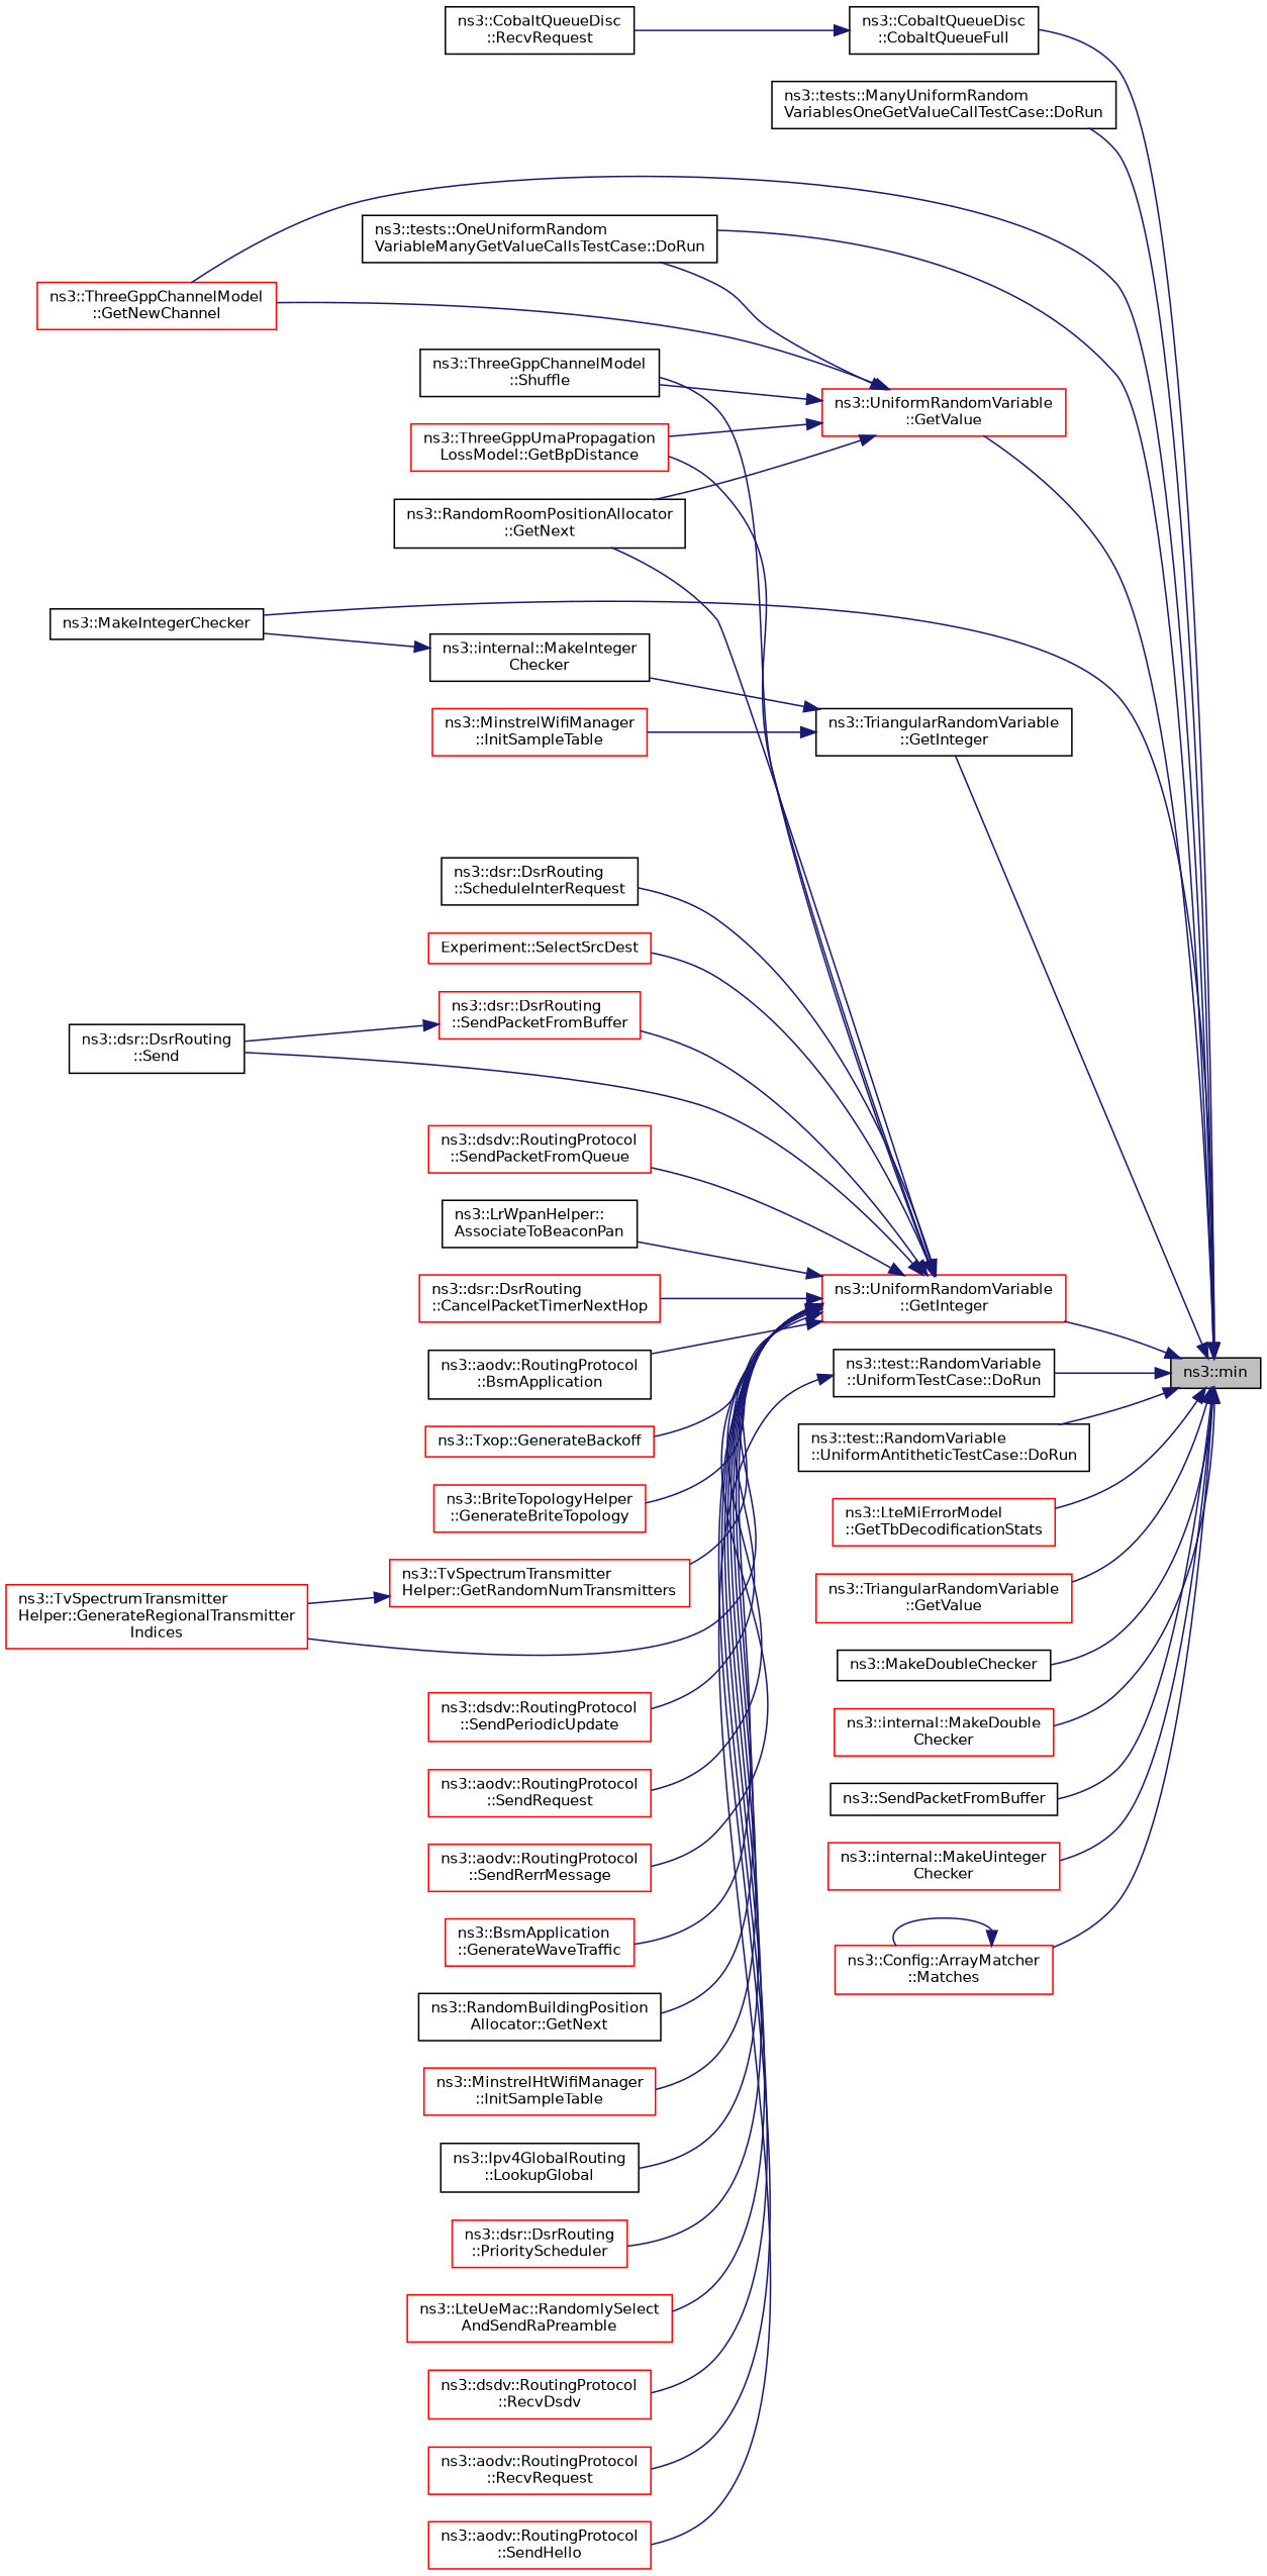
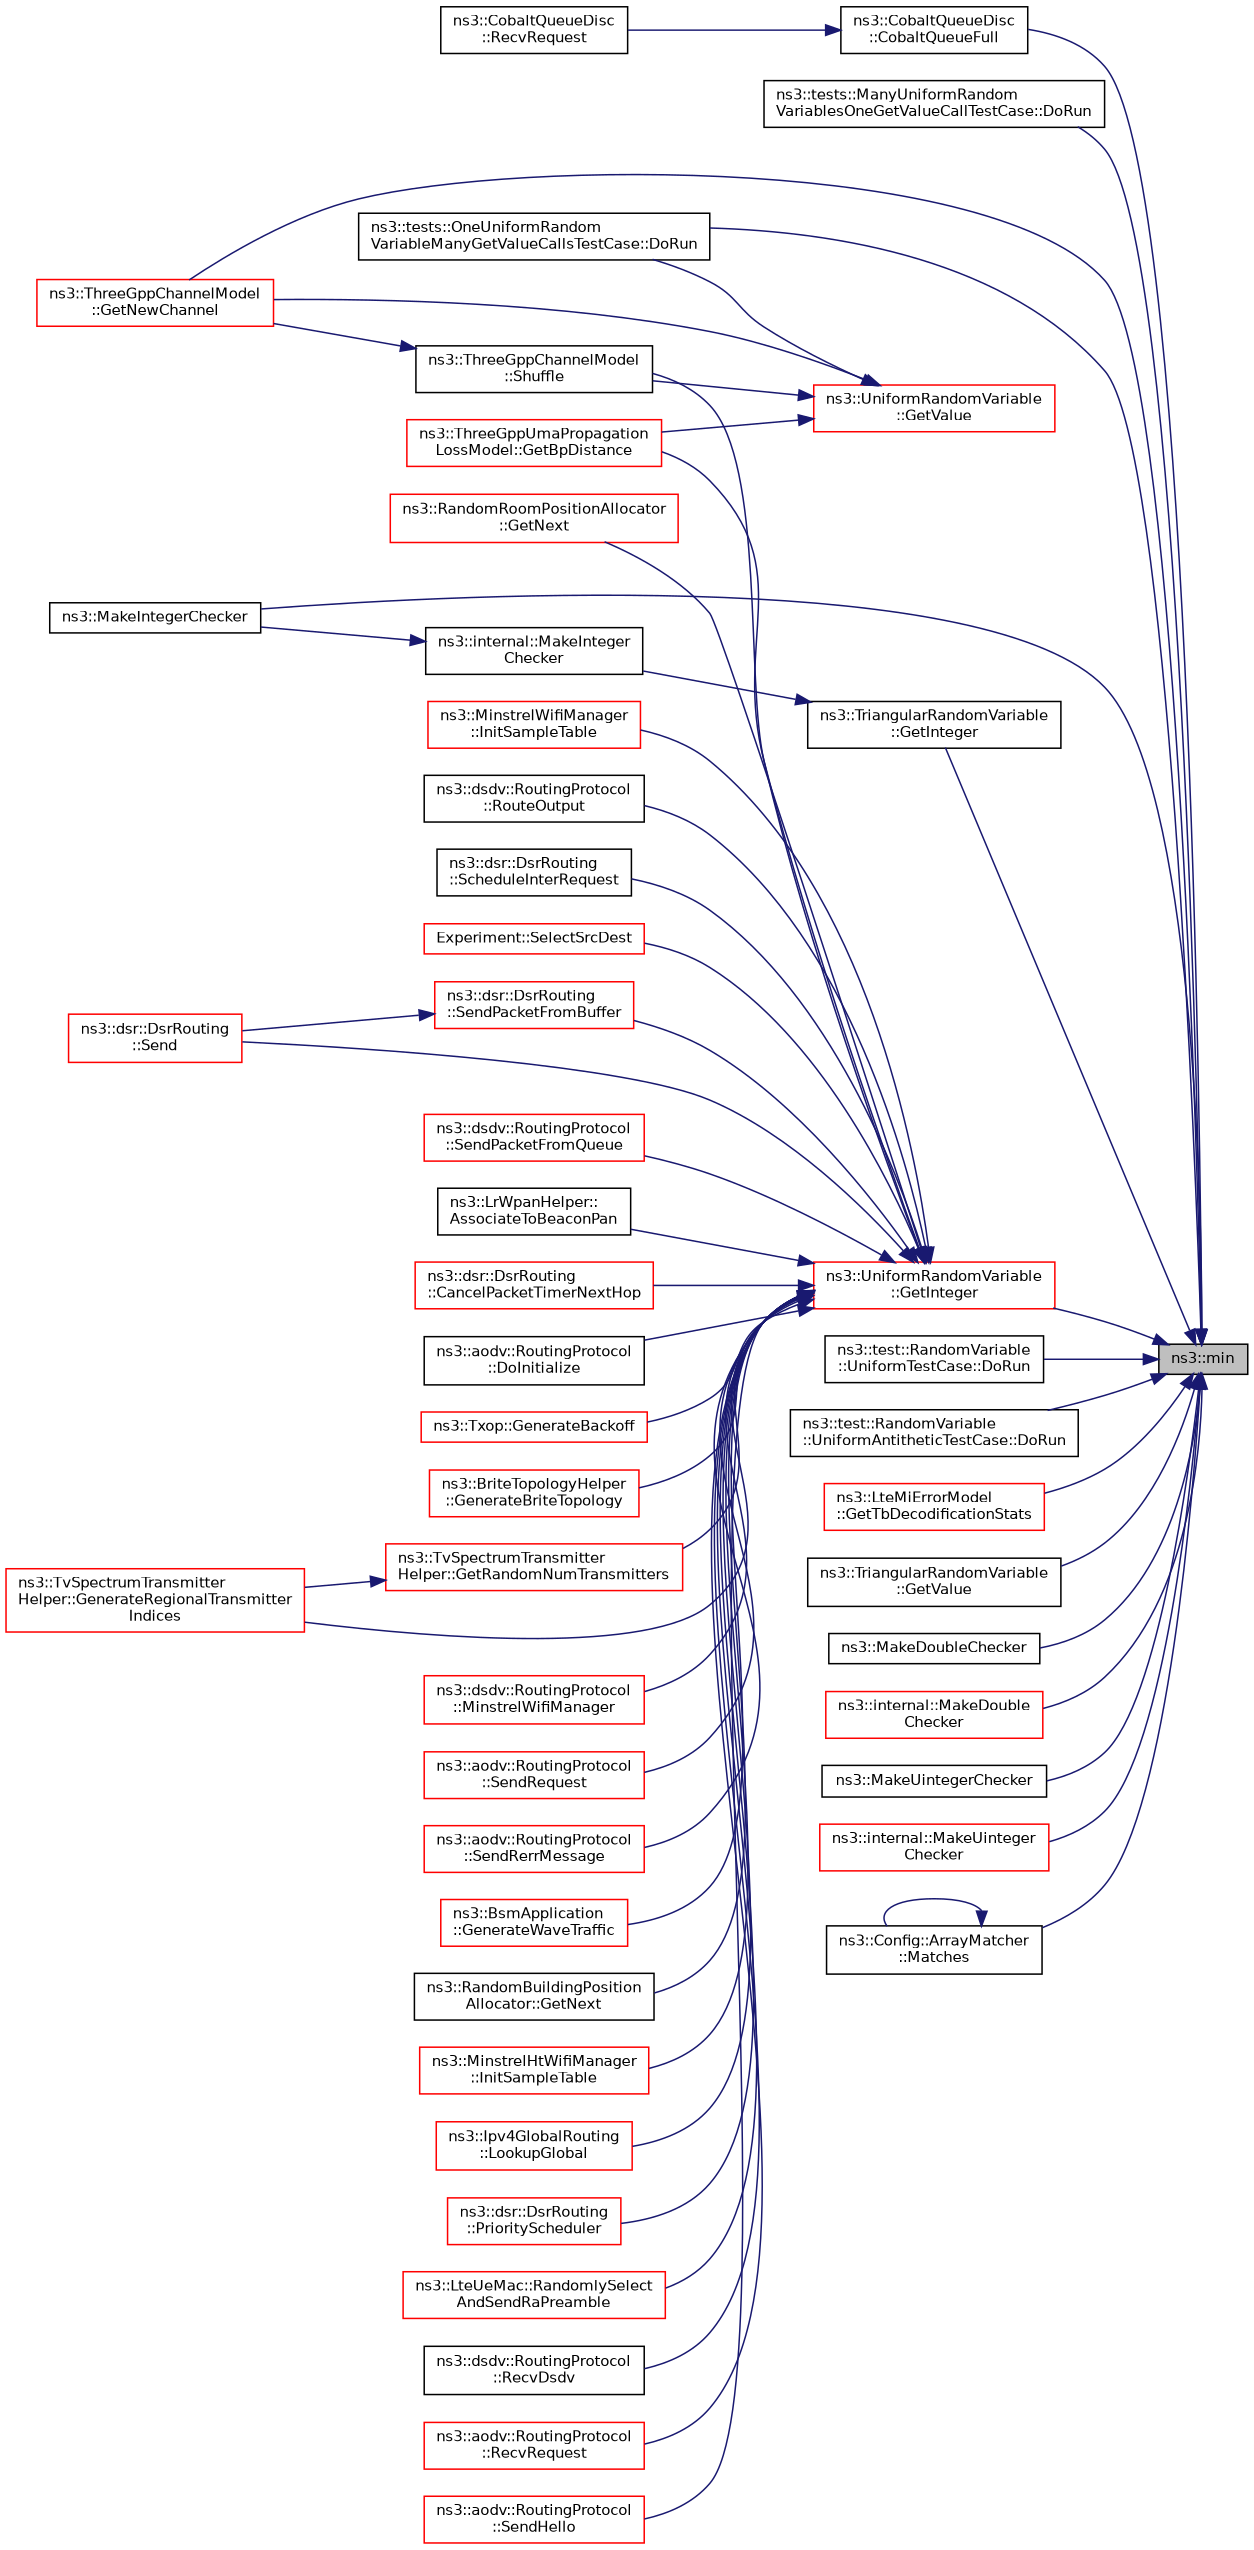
  digraph {
    rankdir=RL
    node [color=red fillcolor=white fontname=Helvetica fontsize=10 shape=record style=filled]
    edge [color=midnightblue dir=back fontname=Helvetica fontsize=10 labelfontname=Helvetica labelfontsize=10 style=solid]
    n1 [color=black fillcolor=grey75 fontcolor=black height=0.2 label="ns3::min" width=0.4]
    n2 [color=black height=0.2 label="ns3::CobaltQueueDisc\l::CobaltQueueFull" width=0.4]
    n3 [color=black height=0.2 label="ns3::tests::ManyUniformRandom\lVariablesOneGetValueCallTestCase::DoRun" width=0.4]
    n4 [color=black height=0.2 label="ns3::tests::OneUniformRandom\lVariableManyGetValueCallsTestCase::DoRun" width=0.4]
    n5 [color=black height=0.2 label="ns3::test::RandomVariable\l::UniformTestCase::DoRun" width=0.4]
    n6 [color=black height=0.2 label="ns3::test::RandomVariable\l::UniformAntitheticTestCase::DoRun" width=0.4]
    n7 [color=black height=0.2 label="ns3::TriangularRandomVariable\l::GetInteger" width=0.4]
    n8 [height=0.2 label="ns3::UniformRandomVariable\l::GetInteger" width=0.4]
    n9 [height=0.2 label="ns3::ThreeGppChannelModel\l::GetNewChannel" width=0.4]
    n10 [height=0.2 label="ns3::LteMiErrorModel\l::GetTbDecodificationStats" width=0.4]
-   n11 [height=0.2 label="ns3::TriangularRandomVariable\l::GetValue" width=0.4]
+   n11 [color=black height=0.2 label="ns3::TriangularRandomVariable\l::GetValue" width=0.4]
    n12 [height=0.2 label="ns3::UniformRandomVariable\l::GetValue" width=0.4]
    n13 [color=black height=0.2 label="ns3::MakeDoubleChecker" width=0.4]
    n14 [height=0.2 label="ns3::internal::MakeDouble\lChecker" width=0.4]
    n15 [color=black height=0.2 label="ns3::MakeIntegerChecker" width=0.4]
-   n16 [color=black height=0.2 label="ns3::SendPacketFromBuffer" width=0.4]
+   n16 [color=black height=0.2 label="ns3::MakeUintegerChecker" width=0.4]
    n17 [height=0.2 label="ns3::internal::MakeUinteger\lChecker" width=0.4]
-   n18 [height=0.2 label="ns3::Config::ArrayMatcher\l::Matches" width=0.4]
+   n18 [color=black height=0.2 label="ns3::Config::ArrayMatcher\l::Matches" width=0.4]
    n19 [color=black height=0.2 label="ns3::CobaltQueueDisc\l::RecvRequest" width=0.4]
    n20 [color=black height=0.2 label="ns3::internal::MakeInteger\lChecker" width=0.4]
    n21 [color=black height=0.2 label="ns3::LrWpanHelper::\lAssociateToBeaconPan" width=0.4]
    n22 [height=0.2 label="ns3::dsr::DsrRouting\l::CancelPacketTimerNextHop" width=0.4]
-   n23 [color=black height=0.2 label="ns3::aodv::RoutingProtocol\l::BsmApplication" width=0.4]
+   n23 [color=black height=0.2 label="ns3::aodv::RoutingProtocol\l::DoInitialize" width=0.4]
    n24 [height=0.2 label="ns3::Txop::GenerateBackoff" width=0.4]
    n25 [height=0.2 label="ns3::BriteTopologyHelper\l::GenerateBriteTopology" width=0.4]
    n26 [height=0.2 label="ns3::TvSpectrumTransmitter\lHelper::GenerateRegionalTransmitter\lIndices" width=0.4]
    n27 [height=0.2 label="ns3::BsmApplication\l::GenerateWaveTraffic" width=0.4]
    n28 [height=0.2 label="ns3::ThreeGppUmaPropagation\lLossModel::GetBpDistance" width=0.4]
    n29 [color=black height=0.2 label="ns3::RandomBuildingPosition\lAllocator::GetNext" width=0.4]
-   n30 [color=black height=0.2 label="ns3::RandomRoomPositionAllocator\l::GetNext" width=0.4]
+   n30 [height=0.2 label="ns3::RandomRoomPositionAllocator\l::GetNext" width=0.4]
    n31 [height=0.2 label="ns3::TvSpectrumTransmitter\lHelper::GetRandomNumTransmitters" width=0.4]
    n32 [height=0.2 label="ns3::MinstrelHtWifiManager\l::InitSampleTable" width=0.4]
    n33 [height=0.2 label="ns3::MinstrelWifiManager\l::InitSampleTable" width=0.4]
-   n34 [color=black height=0.2 label="ns3::Ipv4GlobalRouting\l::LookupGlobal" width=0.4]
+   n34 [height=0.2 label="ns3::Ipv4GlobalRouting\l::LookupGlobal" width=0.4]
    n35 [height=0.2 label="ns3::dsr::DsrRouting\l::PriorityScheduler" width=0.4]
    n36 [height=0.2 label="ns3::LteUeMac::RandomlySelect\lAndSendRaPreamble" width=0.4]
-   n37 [height=0.2 label="ns3::dsdv::RoutingProtocol\l::RecvDsdv" width=0.4]
+   n37 [color=black height=0.2 label="ns3::dsdv::RoutingProtocol\l::RecvDsdv" width=0.4]
    n38 [height=0.2 label="ns3::aodv::RoutingProtocol\l::RecvRequest" width=0.4]
+   n39 [color=black height=0.2 label="ns3::dsdv::RoutingProtocol\l::RouteOutput" width=0.4]
    n40 [color=black height=0.2 label="ns3::dsr::DsrRouting\l::ScheduleInterRequest" width=0.4]
    n41 [height=0.2 label="Experiment::SelectSrcDest" width=0.4]
-   n42 [color=black height=0.2 label="ns3::dsr::DsrRouting\l::Send" width=0.4]
+   n42 [height=0.2 label="ns3::dsr::DsrRouting\l::Send" width=0.4]
    n43 [height=0.2 label="ns3::aodv::RoutingProtocol\l::SendHello" width=0.4]
    n44 [height=0.2 label="ns3::dsr::DsrRouting\l::SendPacketFromBuffer" width=0.4]
    n45 [height=0.2 label="ns3::dsdv::RoutingProtocol\l::SendPacketFromQueue" width=0.4]
-   n46 [height=0.2 label="ns3::dsdv::RoutingProtocol\l::SendPeriodicUpdate" width=0.4]
+   n46 [height=0.2 label="ns3::dsdv::RoutingProtocol\l::MinstrelWifiManager" width=0.4]
    n47 [height=0.2 label="ns3::aodv::RoutingProtocol\l::SendRequest" width=0.4]
    n48 [height=0.2 label="ns3::aodv::RoutingProtocol\l::SendRerrMessage" width=0.4]
    n49 [color=black height=0.2 label="ns3::ThreeGppChannelModel\l::Shuffle" width=0.4]
    n1 -> n2
    n1 -> n3
    n1 -> n4
    n1 -> n5
    n1 -> n6
    n1 -> n7
    n1 -> n8
    n1 -> n9
    n1 -> n10
    n1 -> n11
-   n1 -> n12
    n1 -> n13
    n1 -> n14
    n1 -> n15
    n1 -> n16
    n1 -> n17
    n1 -> n18
    n2 -> n19
    n7 -> n20
    n8 -> n21
    n8 -> n22
    n8 -> n23
    n8 -> n24
    n8 -> n25
    n8 -> n26
    n8 -> n27
    n8 -> n28
    n8 -> n29
    n8 -> n30
    n8 -> n31
    n8 -> n32
-   n7 -> n33
+   n8 -> n33
    n8 -> n34
    n8 -> n35
    n8 -> n36
    n8 -> n37
    n8 -> n38
+   n8 -> n39
    n8 -> n40
    n8 -> n41
    n8 -> n42
-   n5 -> n43
+   n8 -> n43
    n8 -> n44
    n8 -> n45
    n8 -> n46
    n8 -> n47
    n8 -> n48
    n8 -> n49
    n12 -> n4
    n12 -> n9
    n12 -> n28
-   n12 -> n30
    n12 -> n49
    n18 -> n18
    n20 -> n15
    n31 -> n26
    n44 -> n42
+   n49 -> n9
  }
